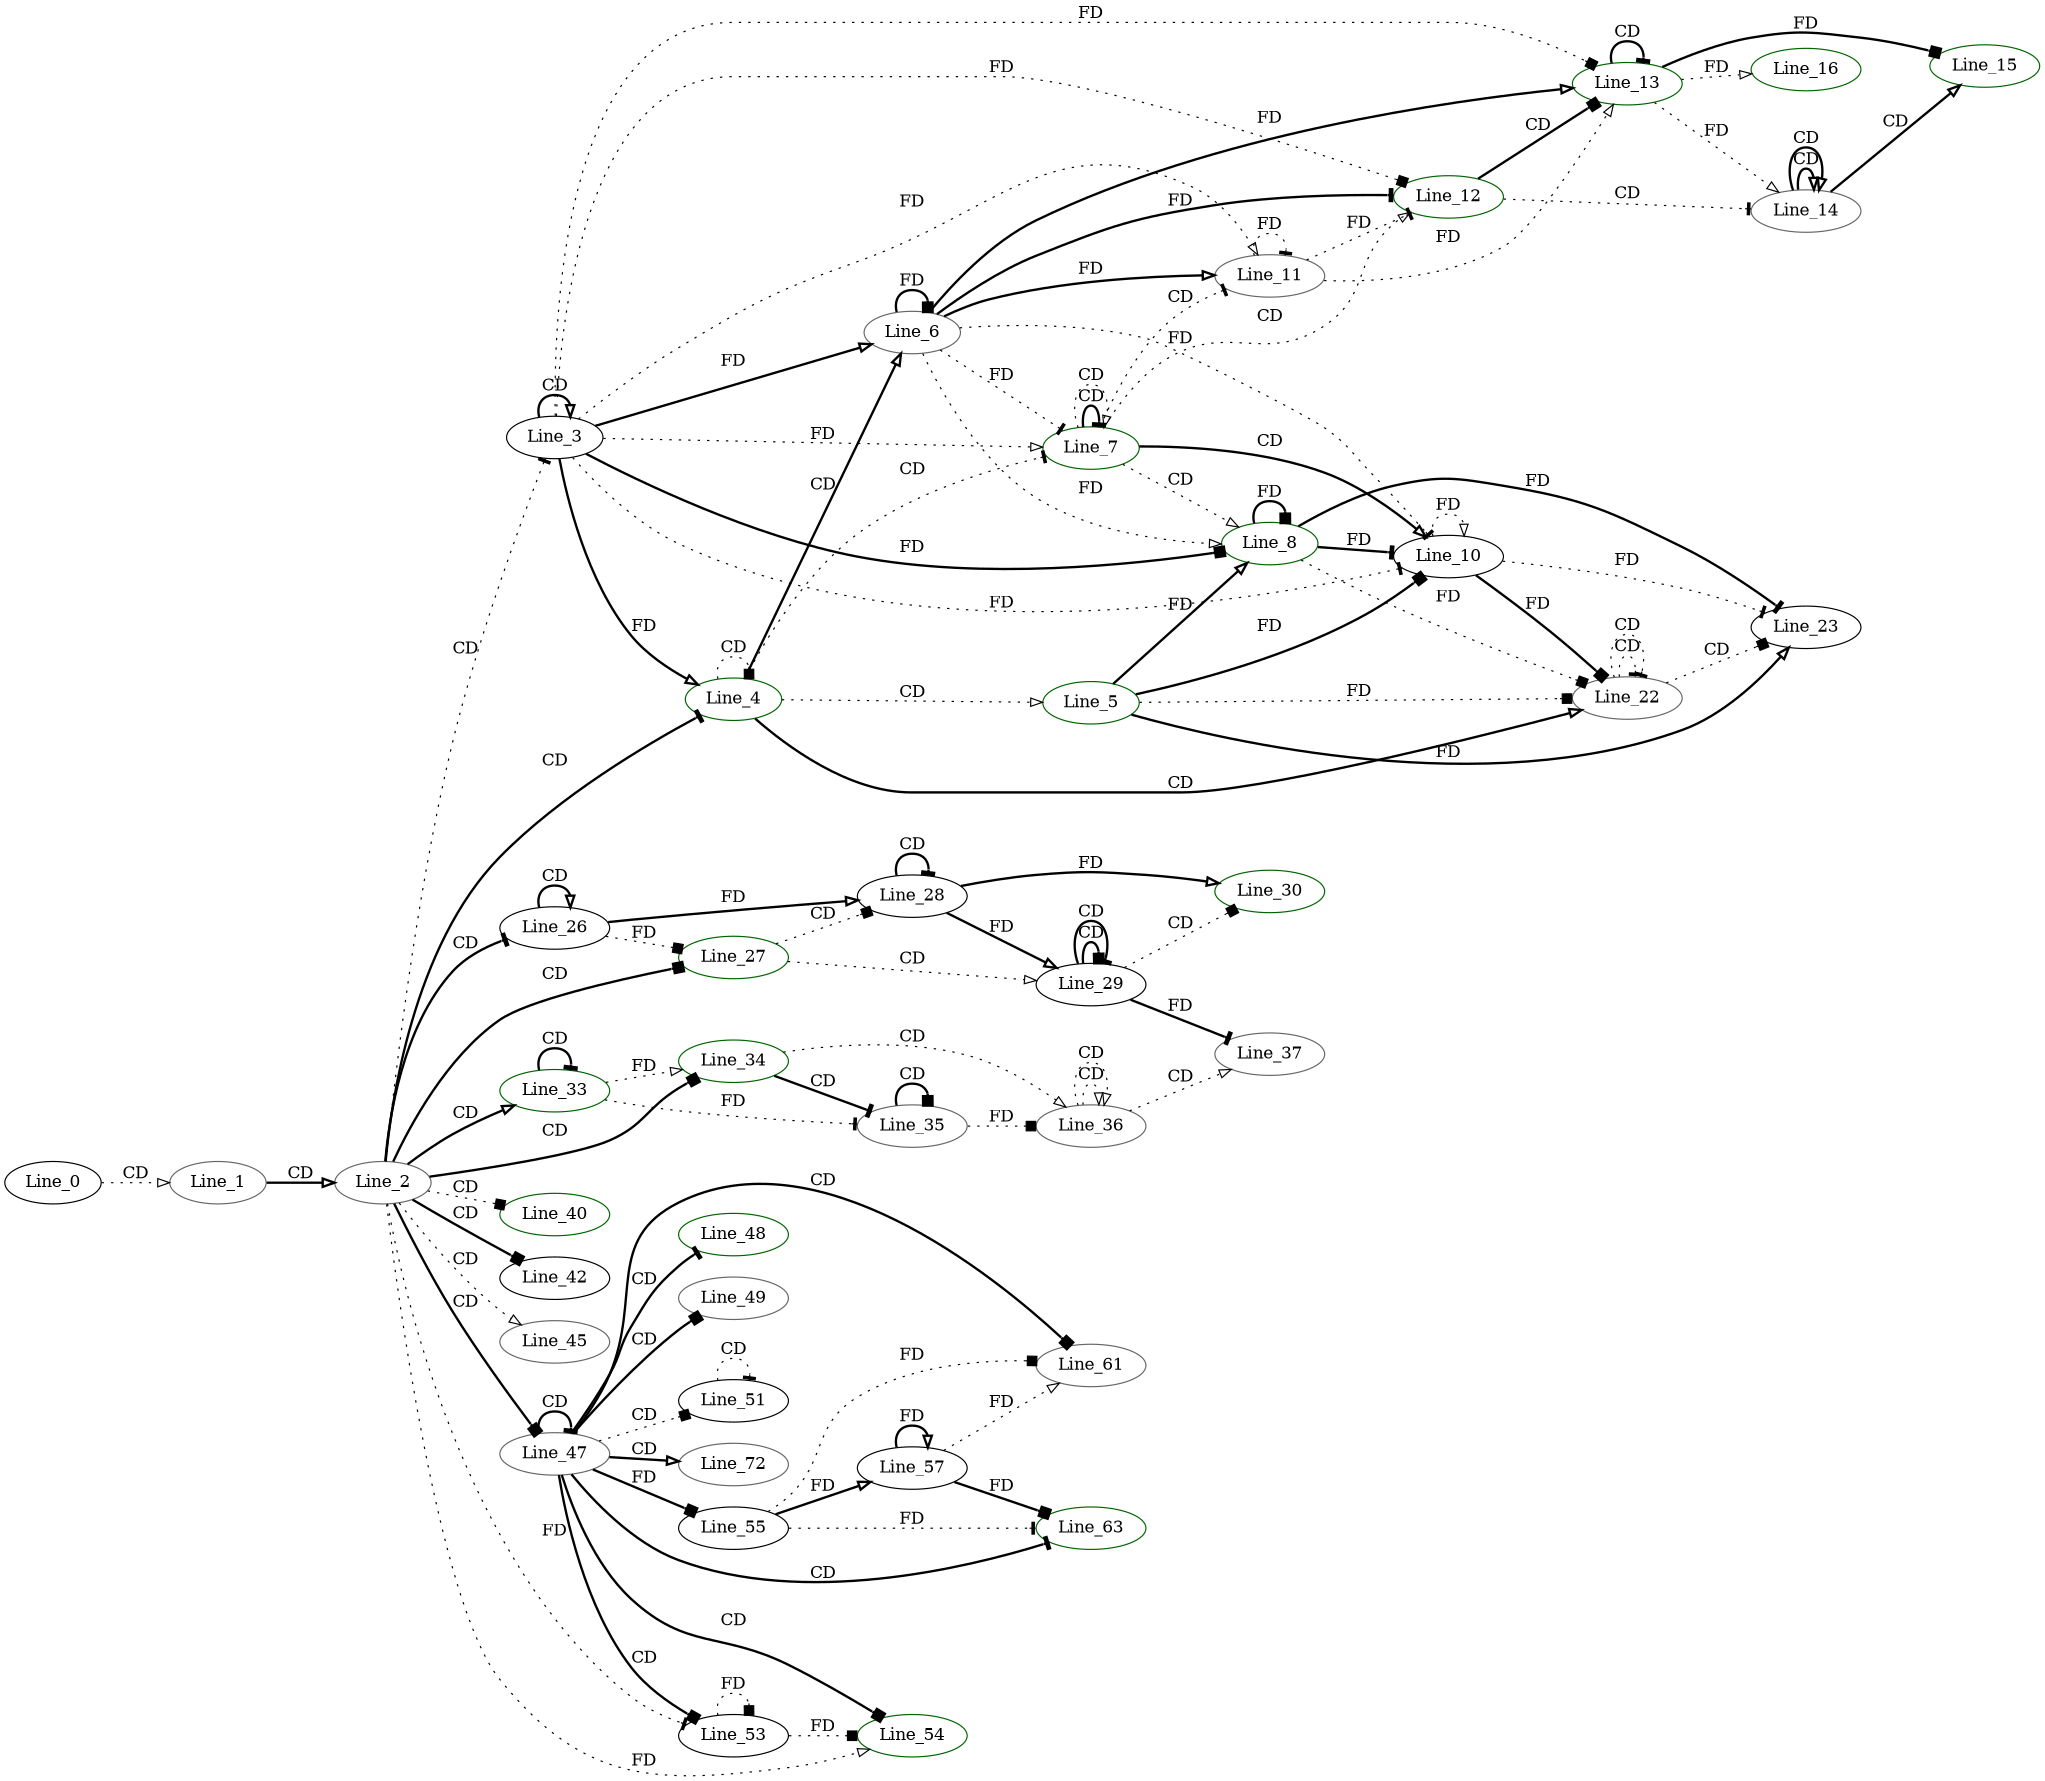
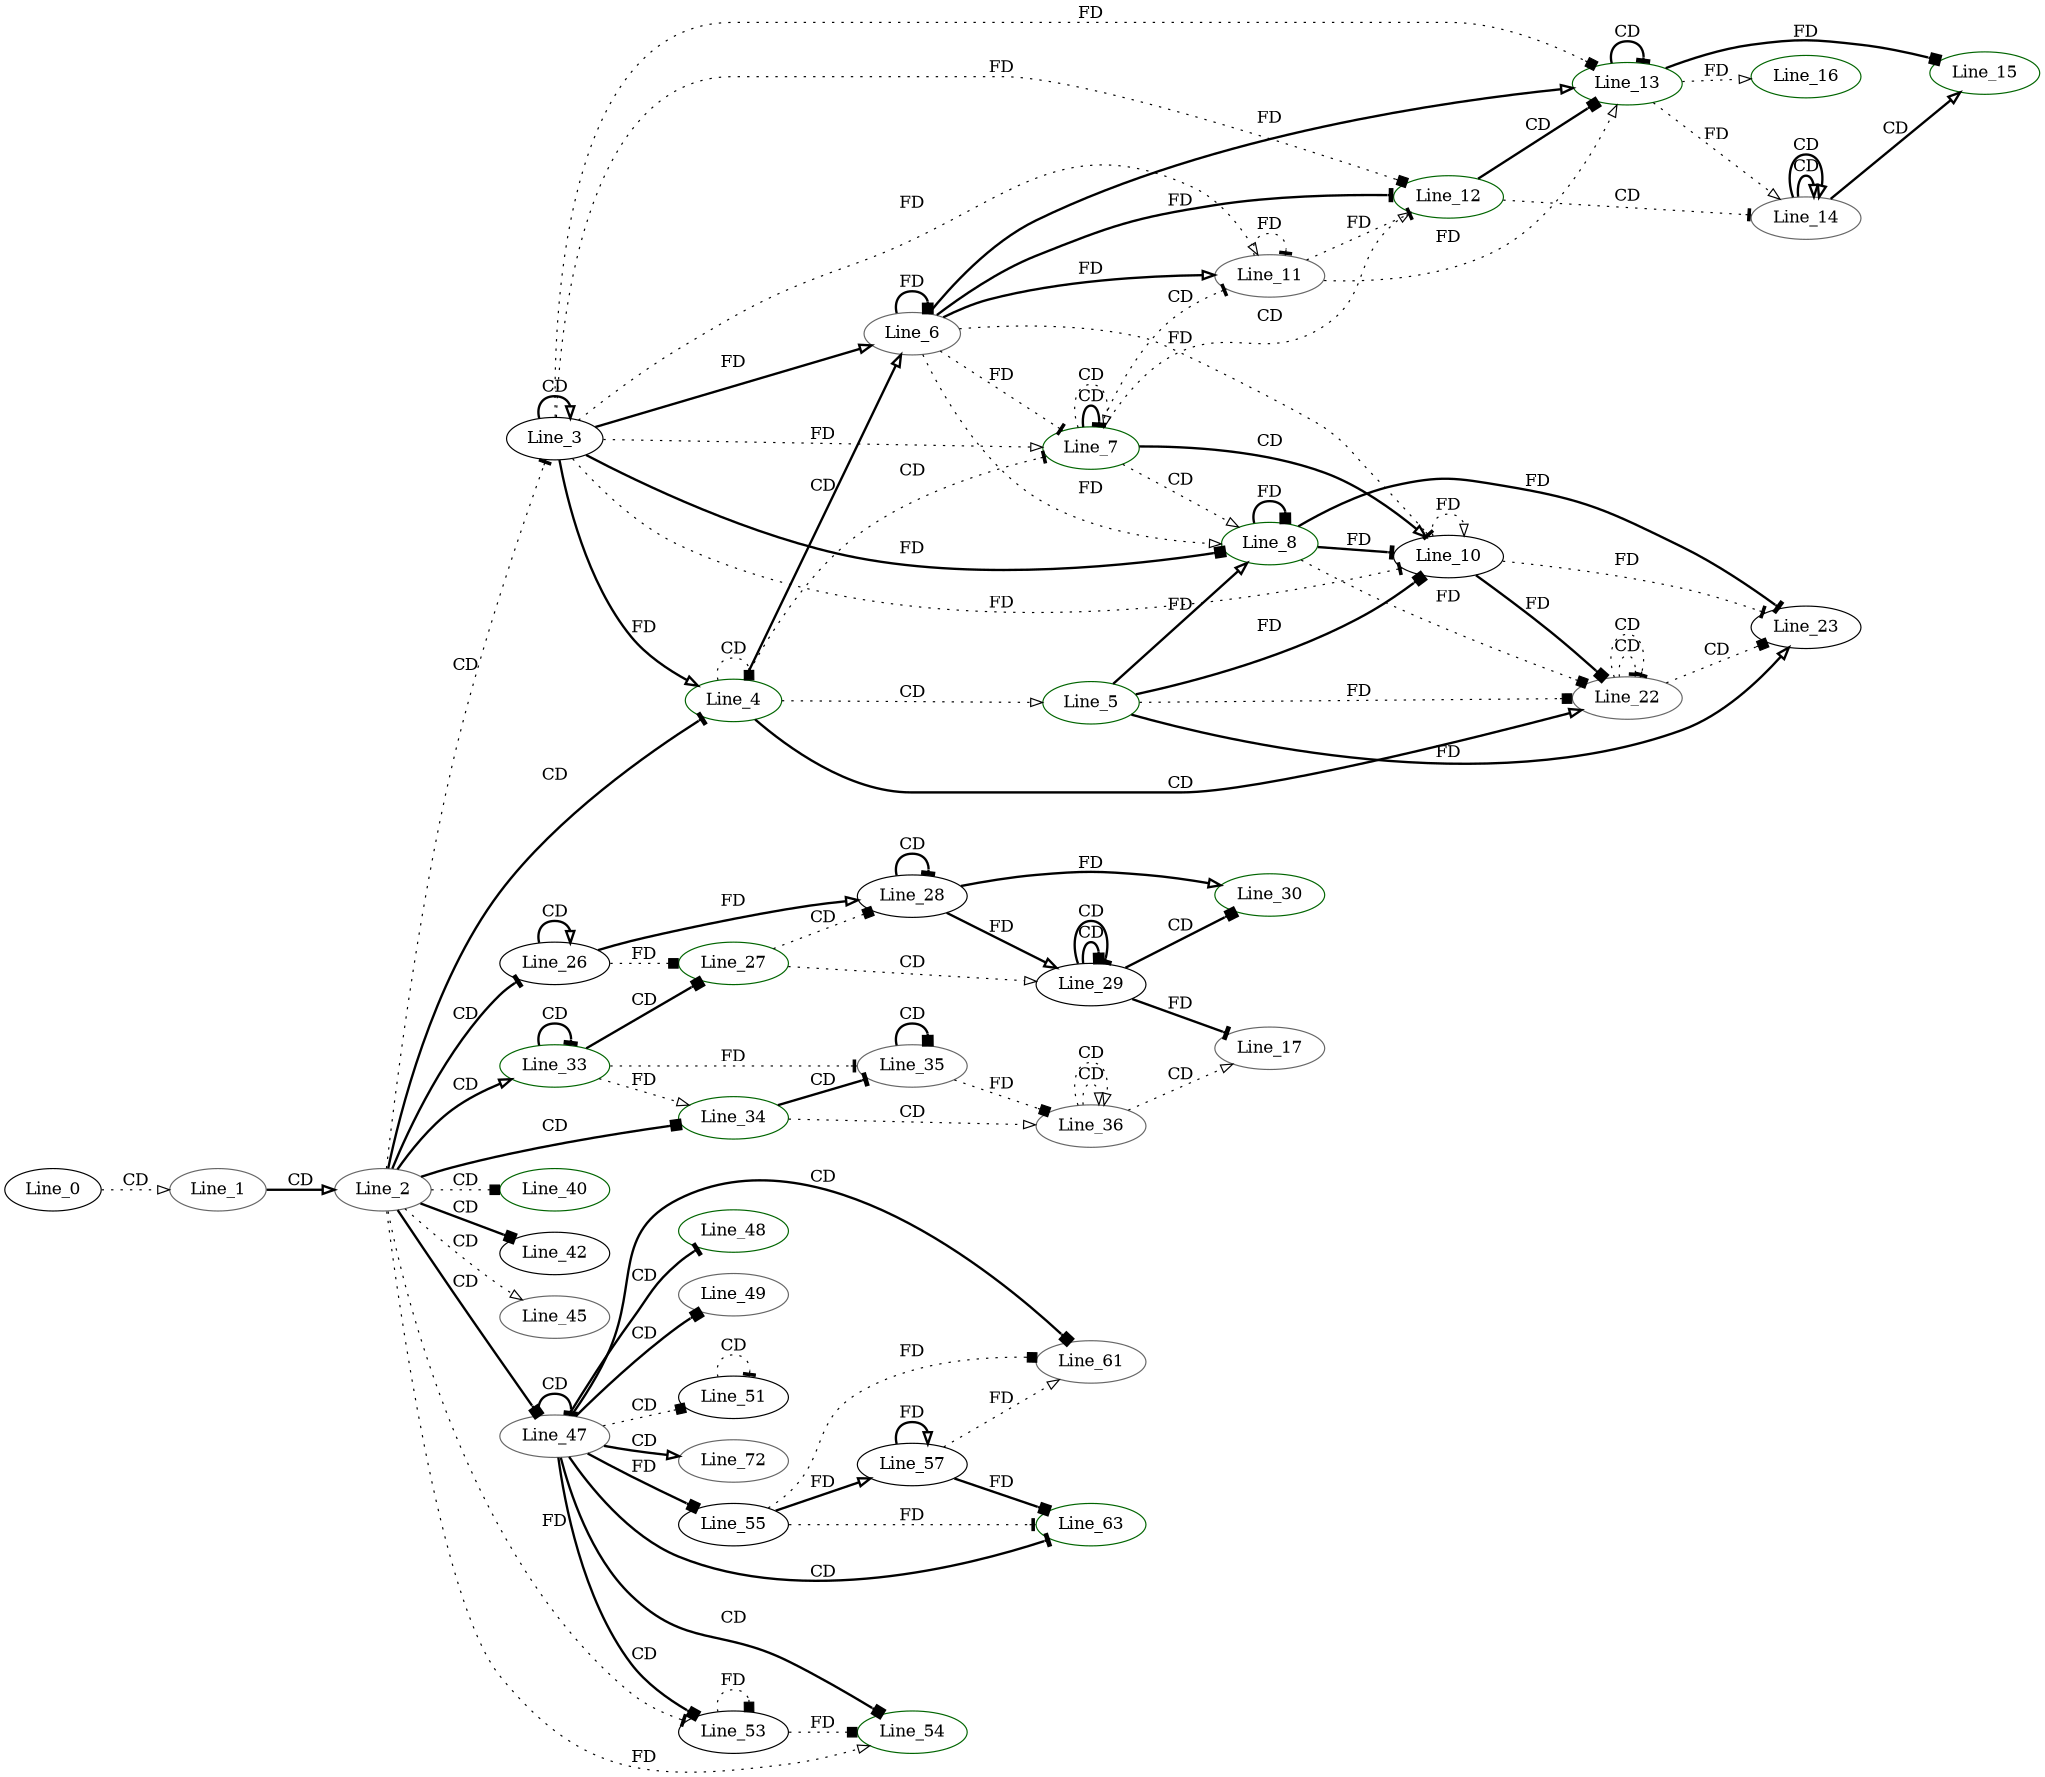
  digraph {
    rankdir=LR
    node [color=darkgreen]
    edge [arrowhead=onormal style=bold]
    Line_0 [color=black]
    Line_1 [color=gray40]
    Line_2 [color=gray40]
    Line_3 [color=black]
    Line_4
    Line_26 [color=black]
    Line_27
    Line_33
    Line_34
    Line_40
    Line_42 [color=black]
    Line_45 [color=gray40]
    Line_47 [color=gray40]
    Line_53 [color=black]
    Line_54
    Line_6 [color=gray40]
    Line_7
    Line_8
    Line_10 [color=black]
    Line_11 [color=gray40]
    Line_12
    Line_13
    Line_5
    Line_22 [color=gray40]
    Line_28 [color=black]
    Line_29 [color=black]
    Line_35 [color=gray40]
    Line_36 [color=gray40]
    Line_48
    Line_49 [color=gray40]
    Line_51 [color=black]
    n32 [color=gray40 label=Line_72]
    Line_55 [color=black]
    Line_61 [color=gray40]
    n35 [label=Line_63]
    Line_23 [color=black]
    Line_14 [color=gray40]
    Line_15
    Line_16
    Line_30
-   Line_37 [color=gray40]
+   Line_37 [color=gray40 label=Line_17]
    Line_57 [color=black]
    Line_0 -> Line_1 [label=CD style=dotted]
    Line_1 -> Line_2 [label=CD]
    Line_2 -> Line_3 [arrowhead=tee label=CD style=dotted]
    Line_2 -> Line_4 [arrowhead=tee label=CD]
    Line_2 -> Line_26 [arrowhead=tee label=CD]
-   Line_2 -> Line_27 [arrowhead=box label=CD]
+   Line_33 -> Line_27 [arrowhead=box label=CD]
    Line_2 -> Line_33 [label=CD]
    Line_2 -> Line_34 [arrowhead=box label=CD]
    Line_2 -> Line_40 [arrowhead=box label=CD style=dotted]
    Line_2 -> Line_42 [arrowhead=box label=CD]
    Line_2 -> Line_45 [label=CD style=dotted]
    Line_2 -> Line_47 [arrowhead=box label=CD]
    Line_2 -> Line_53 [arrowhead=tee label=FD style=dotted]
    Line_2 -> Line_54 [label=FD style=dotted]
    Line_3 -> Line_3 [label=CD]
    Line_3 -> Line_4 [label=FD]
    Line_3 -> Line_6 [label=FD]
    Line_3 -> Line_7 [label=FD style=dotted]
    Line_3 -> Line_8 [arrowhead=box label=FD]
    Line_3 -> Line_10 [arrowhead=tee label=FD style=dotted]
    Line_3 -> Line_11 [label=FD style=dotted]
    Line_3 -> Line_12 [arrowhead=box label=FD style=dotted]
    Line_3 -> Line_13 [arrowhead=box label=FD style=dotted]
    Line_4 -> Line_4 [arrowhead=box label=CD style=dotted]
    Line_4 -> Line_6 [label=CD]
    Line_4 -> Line_7 [arrowhead=tee label=CD style=dotted]
    Line_4 -> Line_5 [label=CD style=dotted]
    Line_4 -> Line_22 [label=CD]
    Line_26 -> Line_26 [label=CD]
    Line_26 -> Line_27 [arrowhead=box label=FD style=dotted]
    Line_26 -> Line_28 [label=FD]
    Line_27 -> Line_28 [arrowhead=box label=CD style=dotted]
    Line_27 -> Line_29 [label=CD style=dotted]
    Line_33 -> Line_33 [arrowhead=tee label=CD]
    Line_33 -> Line_34 [label=FD style=dotted]
    Line_33 -> Line_35 [arrowhead=tee label=FD style=dotted]
    Line_34 -> Line_35 [arrowhead=tee label=CD]
    Line_34 -> Line_36 [label=CD style=dotted]
    Line_47 -> Line_47 [arrowhead=tee label=CD]
    Line_47 -> Line_53 [arrowhead=box label=CD]
    Line_47 -> Line_54 [arrowhead=box label=CD]
    Line_47 -> Line_48 [arrowhead=tee label=CD]
    Line_47 -> Line_49 [arrowhead=box label=CD]
    Line_47 -> Line_51 [arrowhead=box label=CD style=dotted]
    Line_47 -> n32 [label=CD]
    Line_47 -> Line_55 [arrowhead=box label=FD]
    Line_47 -> Line_61 [arrowhead=box label=CD]
    Line_47 -> n35 [arrowhead=tee label=CD]
    Line_53 -> Line_53 [arrowhead=box label=FD style=dotted]
    Line_53 -> Line_54 [arrowhead=box label=FD style=dotted]
    Line_6 -> Line_6 [arrowhead=box label=FD]
    Line_6 -> Line_7 [arrowhead=tee label=FD style=dotted]
    Line_6 -> Line_8 [label=FD style=dotted]
    Line_6 -> Line_10 [arrowhead=tee label=FD style=dotted]
    Line_6 -> Line_11 [label=FD]
    Line_6 -> Line_12 [arrowhead=tee label=FD]
    Line_6 -> Line_13 [label=FD]
    Line_7 -> Line_7 [arrowhead=tee label=CD]
    Line_7 -> Line_7 [label=CD style=dotted]
    Line_7 -> Line_8 [label=CD style=dotted]
    Line_7 -> Line_10 [label=CD]
    Line_7 -> Line_11 [arrowhead=tee label=CD style=dotted]
    Line_7 -> Line_12 [label=CD style=dotted]
    Line_8 -> Line_8 [arrowhead=box label=FD]
    Line_8 -> Line_10 [arrowhead=tee label=FD]
    Line_8 -> Line_22 [arrowhead=box label=FD style=dotted]
    Line_8 -> Line_23 [arrowhead=tee label=FD]
    Line_10 -> Line_10 [label=FD style=dotted]
    Line_10 -> Line_22 [arrowhead=box label=FD]
    Line_10 -> Line_23 [arrowhead=tee label=FD style=dotted]
    Line_11 -> Line_11 [arrowhead=tee label=FD style=dotted]
    Line_11 -> Line_12 [arrowhead=tee label=FD style=dotted]
    Line_11 -> Line_13 [label=FD style=dotted]
    Line_12 -> Line_13 [arrowhead=box label=CD]
    Line_12 -> Line_14 [arrowhead=tee label=CD style=dotted]
    Line_13 -> Line_13 [arrowhead=tee label=CD]
    Line_13 -> Line_14 [label=FD style=dotted]
    Line_13 -> Line_15 [arrowhead=box label=FD]
    Line_13 -> Line_16 [label=FD style=dotted]
    Line_5 -> Line_8 [label=FD]
    Line_5 -> Line_10 [arrowhead=box label=FD]
    Line_5 -> Line_22 [arrowhead=box label=FD style=dotted]
    Line_5 -> Line_23 [label=FD]
    Line_22 -> Line_22 [arrowhead=tee label=CD style=dotted]
    Line_22 -> Line_22 [arrowhead=tee label=CD style=dotted]
    Line_22 -> Line_23 [arrowhead=box label=CD style=dotted]
    Line_28 -> Line_28 [arrowhead=tee label=CD]
    Line_28 -> Line_29 [label=FD]
    Line_28 -> Line_30 [label=FD]
    Line_29 -> Line_29 [arrowhead=box label=CD]
    Line_29 -> Line_29 [arrowhead=tee label=CD]
-   Line_29 -> Line_30 [arrowhead=box label=CD style=dotted]
+   Line_29 -> Line_30 [arrowhead=box label=CD]
    Line_29 -> Line_37 [arrowhead=tee label=FD]
    Line_35 -> Line_35 [arrowhead=box label=CD]
    Line_35 -> Line_36 [arrowhead=box label=FD style=dotted]
    Line_36 -> Line_36 [label=CD style=dotted]
    Line_36 -> Line_36 [label=CD style=dotted]
    Line_36 -> Line_37 [label=CD style=dotted]
    Line_51 -> Line_51 [arrowhead=tee label=CD style=dotted]
    Line_55 -> Line_61 [arrowhead=box label=FD style=dotted]
    Line_55 -> n35 [arrowhead=tee label=FD style=dotted]
    Line_55 -> Line_57 [label=FD]
    Line_14 -> Line_14 [label=CD]
    Line_14 -> Line_14 [label=CD]
    Line_14 -> Line_15 [label=CD]
    Line_57 -> Line_61 [label=FD style=dotted]
    Line_57 -> n35 [arrowhead=box label=FD]
    Line_57 -> Line_57 [label=FD]
  }
